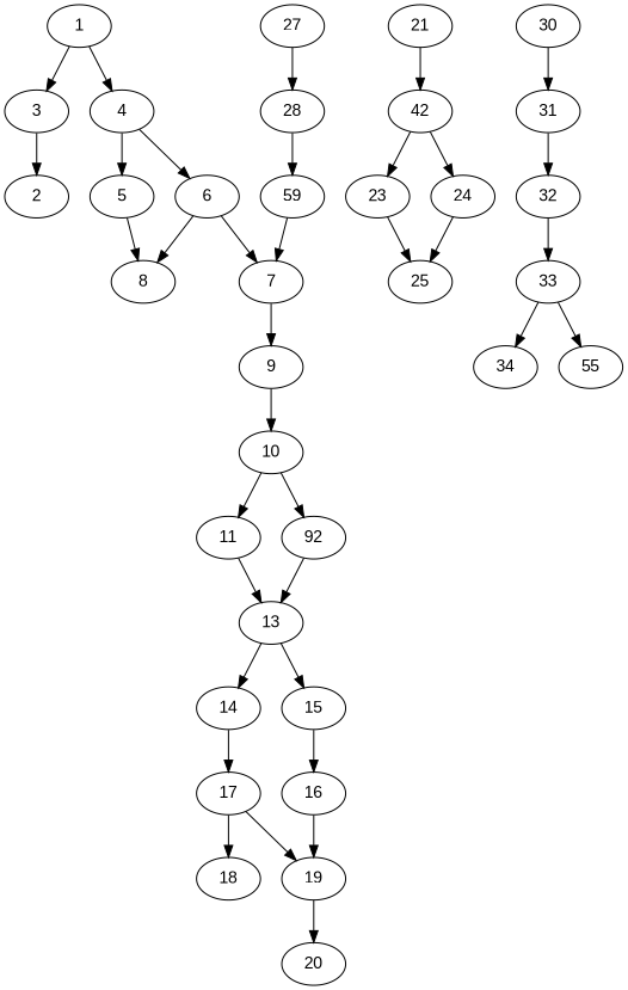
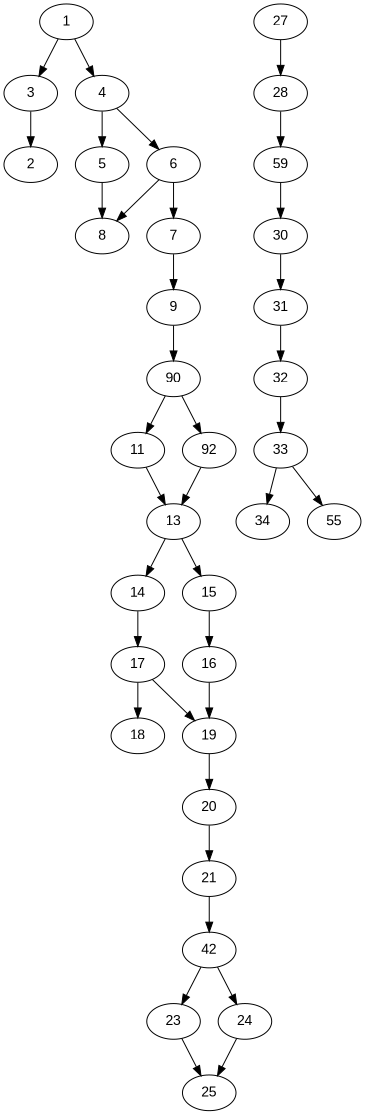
  digraph {
    fontname="Liberation Sans"
    node [alpha=0.03 fontname="Liberation Sans"]
    edge [fontname="Liberation Sans"]
    1 [alpha=0.16 expect_size=15768576]
    3 [alpha=0.18 expect_size=24249344]
    4 [expect_size=20356096]
    2 [alpha=0.02 expect_size=30132224]
    5 [alpha=0.00 expect_size=18916352]
    6 [alpha=0.05 expect_size=49373184]
    8 [alpha=0.02 expect_size=19640320]
    7 [alpha=0.16 expect_size=12212224]
    9 [alpha=0.05 expect_size=26465280]
-   10 [alpha=0.06 expect_size=43528192]
+   10 [alpha=0.06 expect_size=43528192 label=90]
    11 [alpha=0.17 expect_size=31398912]
    n12 [expect_size=22179840 label=92]
    13 [alpha=0.19 expect_size=27758592]
    14 [alpha=0.05 expect_size=23962624]
    15 [alpha=0.19 expect_size=31729664]
    17 [alpha=0.02 expect_size=44266496]
    16 [alpha=0.06 expect_size=32548864]
    19 [alpha=0.09 expect_size=38818816]
    18 [expect_size=34619392]
    20 [alpha=0.19 expect_size=50812928]
    21 [alpha=0.14 expect_size=16849920]
    n22 [alpha=0.19 expect_size=10199040 label=42]
    23 [alpha=0.12 expect_size=17562624]
    24 [alpha=0.11 expect_size=15532032]
    25 [alpha=0.17 expect_size=26274816]
    27 [alpha=0.08 expect_size=39161856]
    28 [alpha=0.01 expect_size=43367424]
    n28 [expect_size=49420288 label=59]
    30 [alpha=0.01 expect_size=24126464]
    31 [alpha=0.10 expect_size=22469632]
    32 [alpha=0.07 expect_size=7791616]
    33 [alpha=0.13 expect_size=52166656]
    34 [alpha=0.07 expect_size=33044480]
    n34 [alpha=0.12 expect_size=12726272 label=55]
    1 -> 3
    1 -> 4
    3 -> 2
    4 -> 5
    4 -> 6
    5 -> 8
    6 -> 8
    6 -> 7
    7 -> 9
    9 -> 10
    10 -> 11
    10 -> n12
    11 -> 13
    n12 -> 13
    13 -> 14
    13 -> 15
    14 -> 17
    15 -> 16
    17 -> 19
    17 -> 18
    16 -> 19
    19 -> 20
+   20 -> 21
    21 -> n22
    n22 -> 23
    n22 -> 24
    23 -> 25
    24 -> 25
    27 -> 28
    28 -> n28
-   n28 -> 7
+   n28 -> 30
    30 -> 31
    31 -> 32
    32 -> 33
    33 -> 34
    33 -> n34
  }
